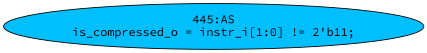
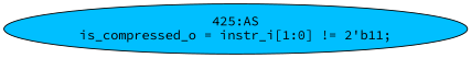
  strict digraph {
    fontname="Source Code Pro"
-   n1 [ast="<pyverilog.vparser.ast.Assign object at 0x7f7b884190d0>" def_var="['is_compressed_o']" fillcolor=deepskyblue label="445:AS\nis_compressed_o = instr_i[1:0] != 2'b11;" statements="[]" style=filled typ=Assign use_var="['instr_i']" fontname="Source Code Pro"]
+   n1 [ast="<pyverilog.vparser.ast.Assign object at 0x7f7b884190d0>" def_var="['is_compressed_o']" fillcolor=deepskyblue label="425:AS\nis_compressed_o = instr_i[1:0] != 2'b11;" statements="[]" style=filled typ=Assign use_var="['instr_i']" fontname="Source Code Pro"]
  }
